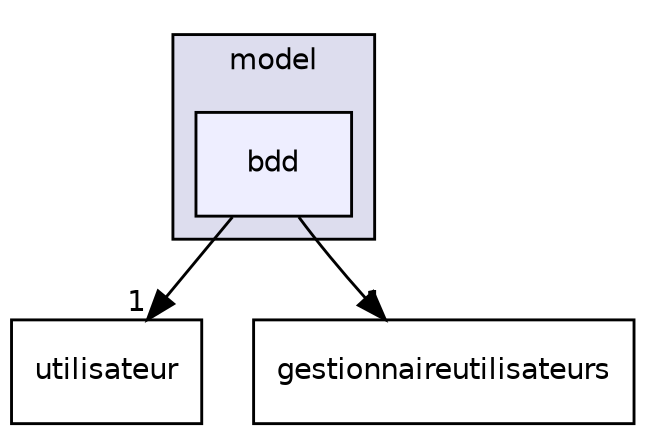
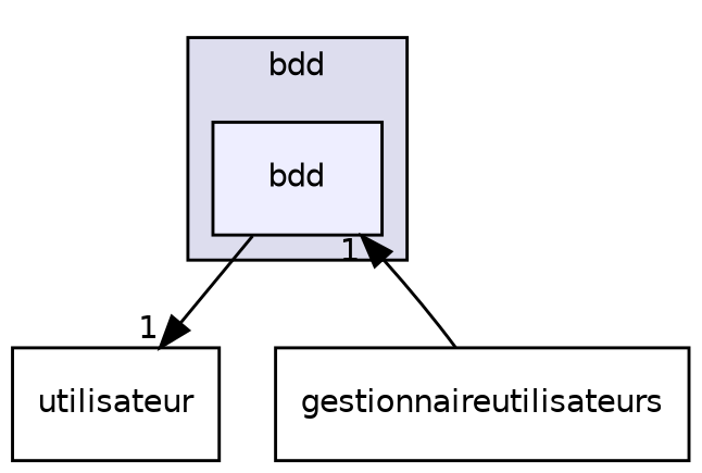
  digraph {
    compound=true
    node [fontname=Helvetica fontsize=10 shape=box]
    edge [headlabel=1 labeldistance=1.5 labelfontname=Helvetica labelfontsize=10]
    n1 [fillcolor="#eeeeff" label=bdd pencolor=black style=filled]
    n2 [label=utilisateur]
    n3 [label=gestionnaireutilisateurs]
    subgraph cluster_1 {
      bgcolor="#ddddee"
      fontname=Helvetica
      fontsize=10
-     label=model
+     label=bdd
      pencolor=black
      n1
    }
    n1 -> n2
-   n1 -> n3
+   n3 -> n1
  }
